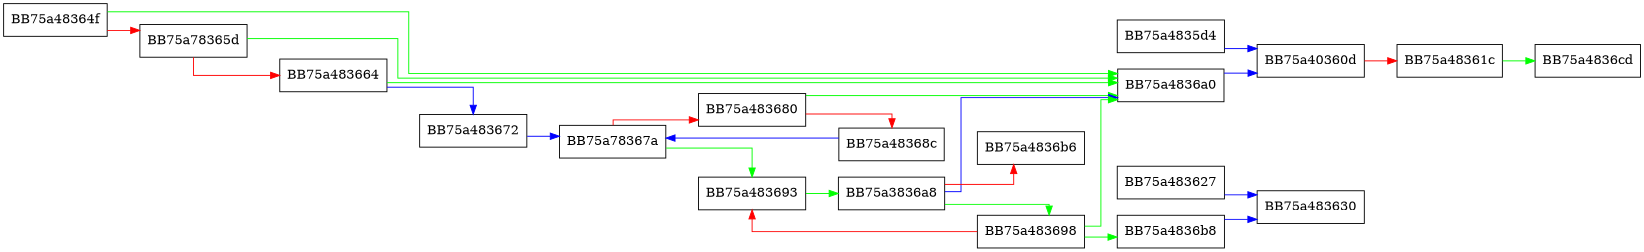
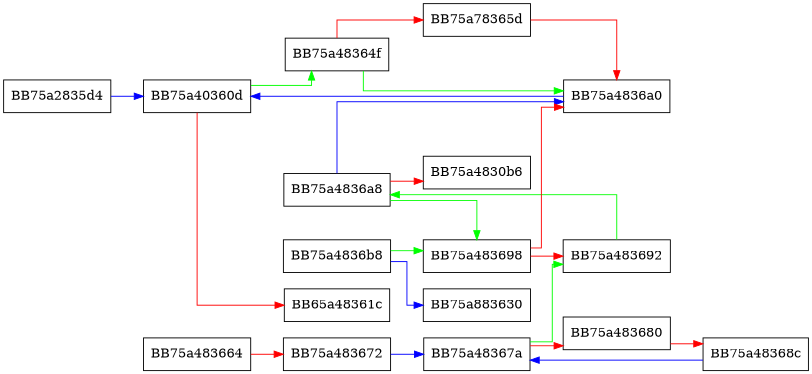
  digraph {
    rankdir=LR
    splines=ortho
    node [shape=box]
    edge [color=green]
    n1 [label=BB75a40360d]
-   BB75a4835d4
+   BB75a4835d4 [label=BB75a2835d4]
    BB75a48364f
-   BB75a48361c
+   BB75a48361c [label=BB65a48361c]
    BB75a4836a0
    n6 [label=BB75a78365d]
-   BB75a4836cd
    BB75a483664
-   BB75a483627
-   BB75a483630
+   BB75a483630 [label=BB75a883630]
    BB75a483672
-   BB75a48367a [label=BB75a78367a]
-   BB75a483692 [label=BB75a483693]
+   BB75a48367a
+   BB75a483692
    BB75a483680
-   BB75a4836a8 [label=BB75a3836a8]
+   BB75a4836a8
    BB75a48368c
    BB75a483698
-   BB75a4836b6
+   BB75a4836b6 [label=BB75a4830b6]
    BB75a4836b8
+   n1 -> BB75a48364f
    n1 -> BB75a48361c [color=red]
    BB75a4835d4 -> n1 [color=blue]
    BB75a48364f -> BB75a4836a0
    BB75a48364f -> n6 [color=red]
-   BB75a48361c -> BB75a4836cd
    BB75a4836a0 -> n1 [color=blue]
-   n6 -> BB75a4836a0
-   n6 -> BB75a483664 [color=red]
-   BB75a483664 -> BB75a4836a0
-   BB75a483664 -> BB75a483672 [color=blue]
-   BB75a483627 -> BB75a483630 [color=blue]
+   n6 -> BB75a4836a0 [color=red]
+   BB75a483664 -> BB75a483672 [color=red]
    BB75a483672 -> BB75a48367a [color=blue]
    BB75a48367a -> BB75a483692
    BB75a48367a -> BB75a483680 [color=red]
    BB75a483692 -> BB75a4836a8
-   BB75a483680 -> BB75a4836a0
    BB75a483680 -> BB75a48368c [color=red]
    BB75a4836a8 -> BB75a4836a0 [color=blue]
    BB75a4836a8 -> BB75a483698
    BB75a4836a8 -> BB75a4836b6 [color=red]
    BB75a48368c -> BB75a48367a [color=blue]
-   BB75a483698 -> BB75a4836a0
+   BB75a483698 -> BB75a4836a0 [color=red]
    BB75a483698 -> BB75a483692 [color=red]
-   BB75a483698 -> BB75a4836b8
+   BB75a4836b8 -> BB75a483698
    BB75a4836b8 -> BB75a483630 [color=blue]
  }
